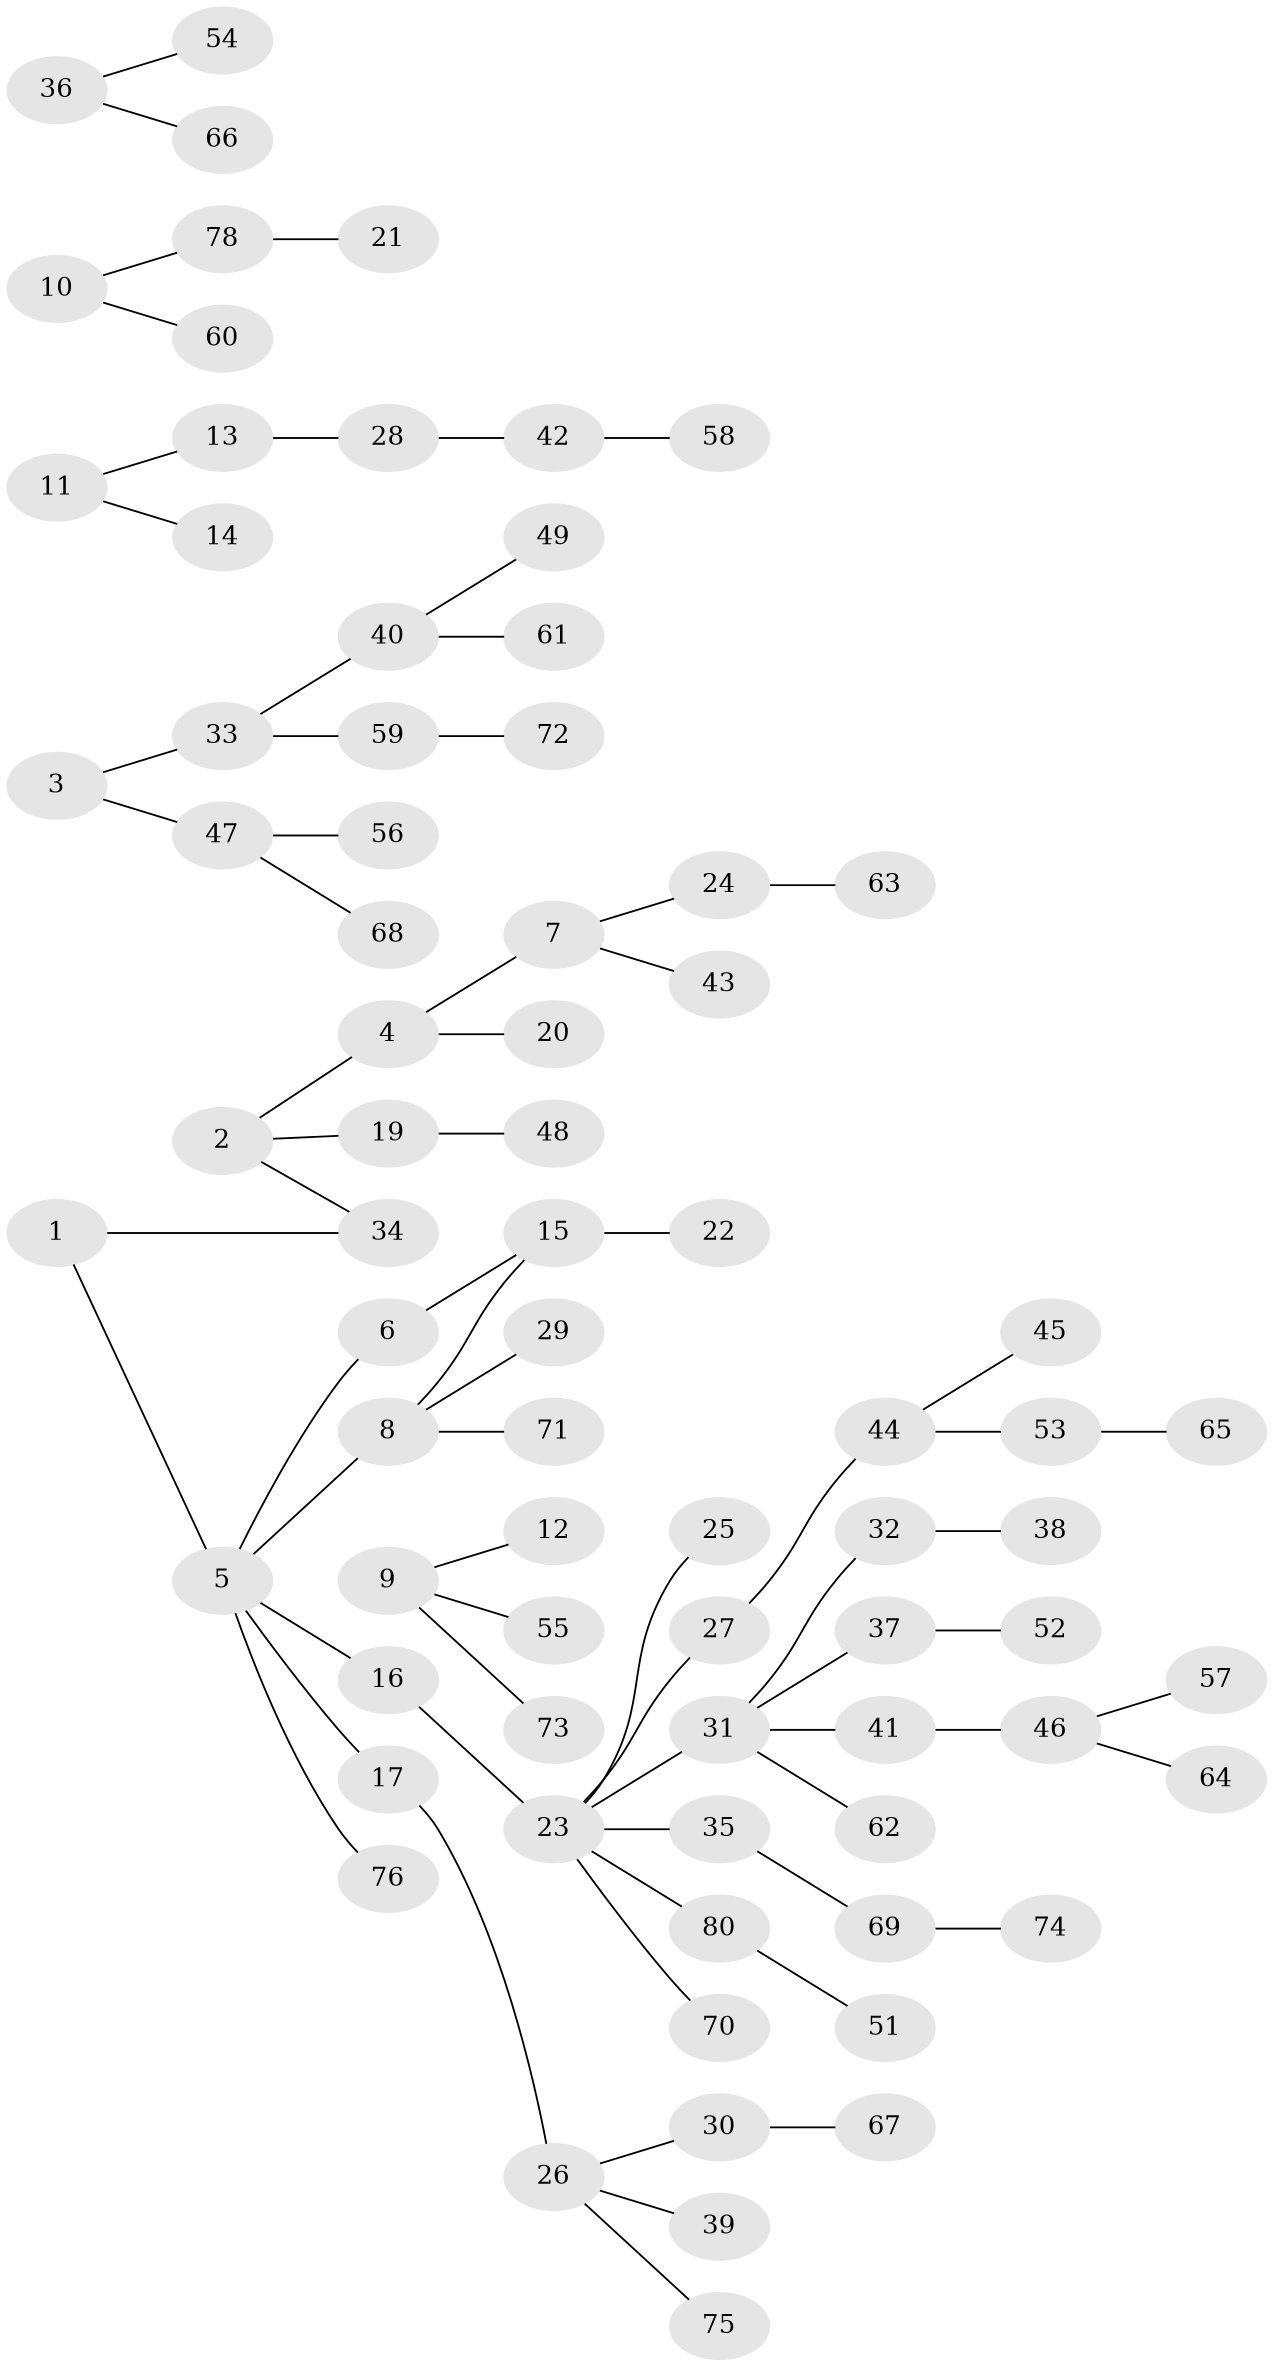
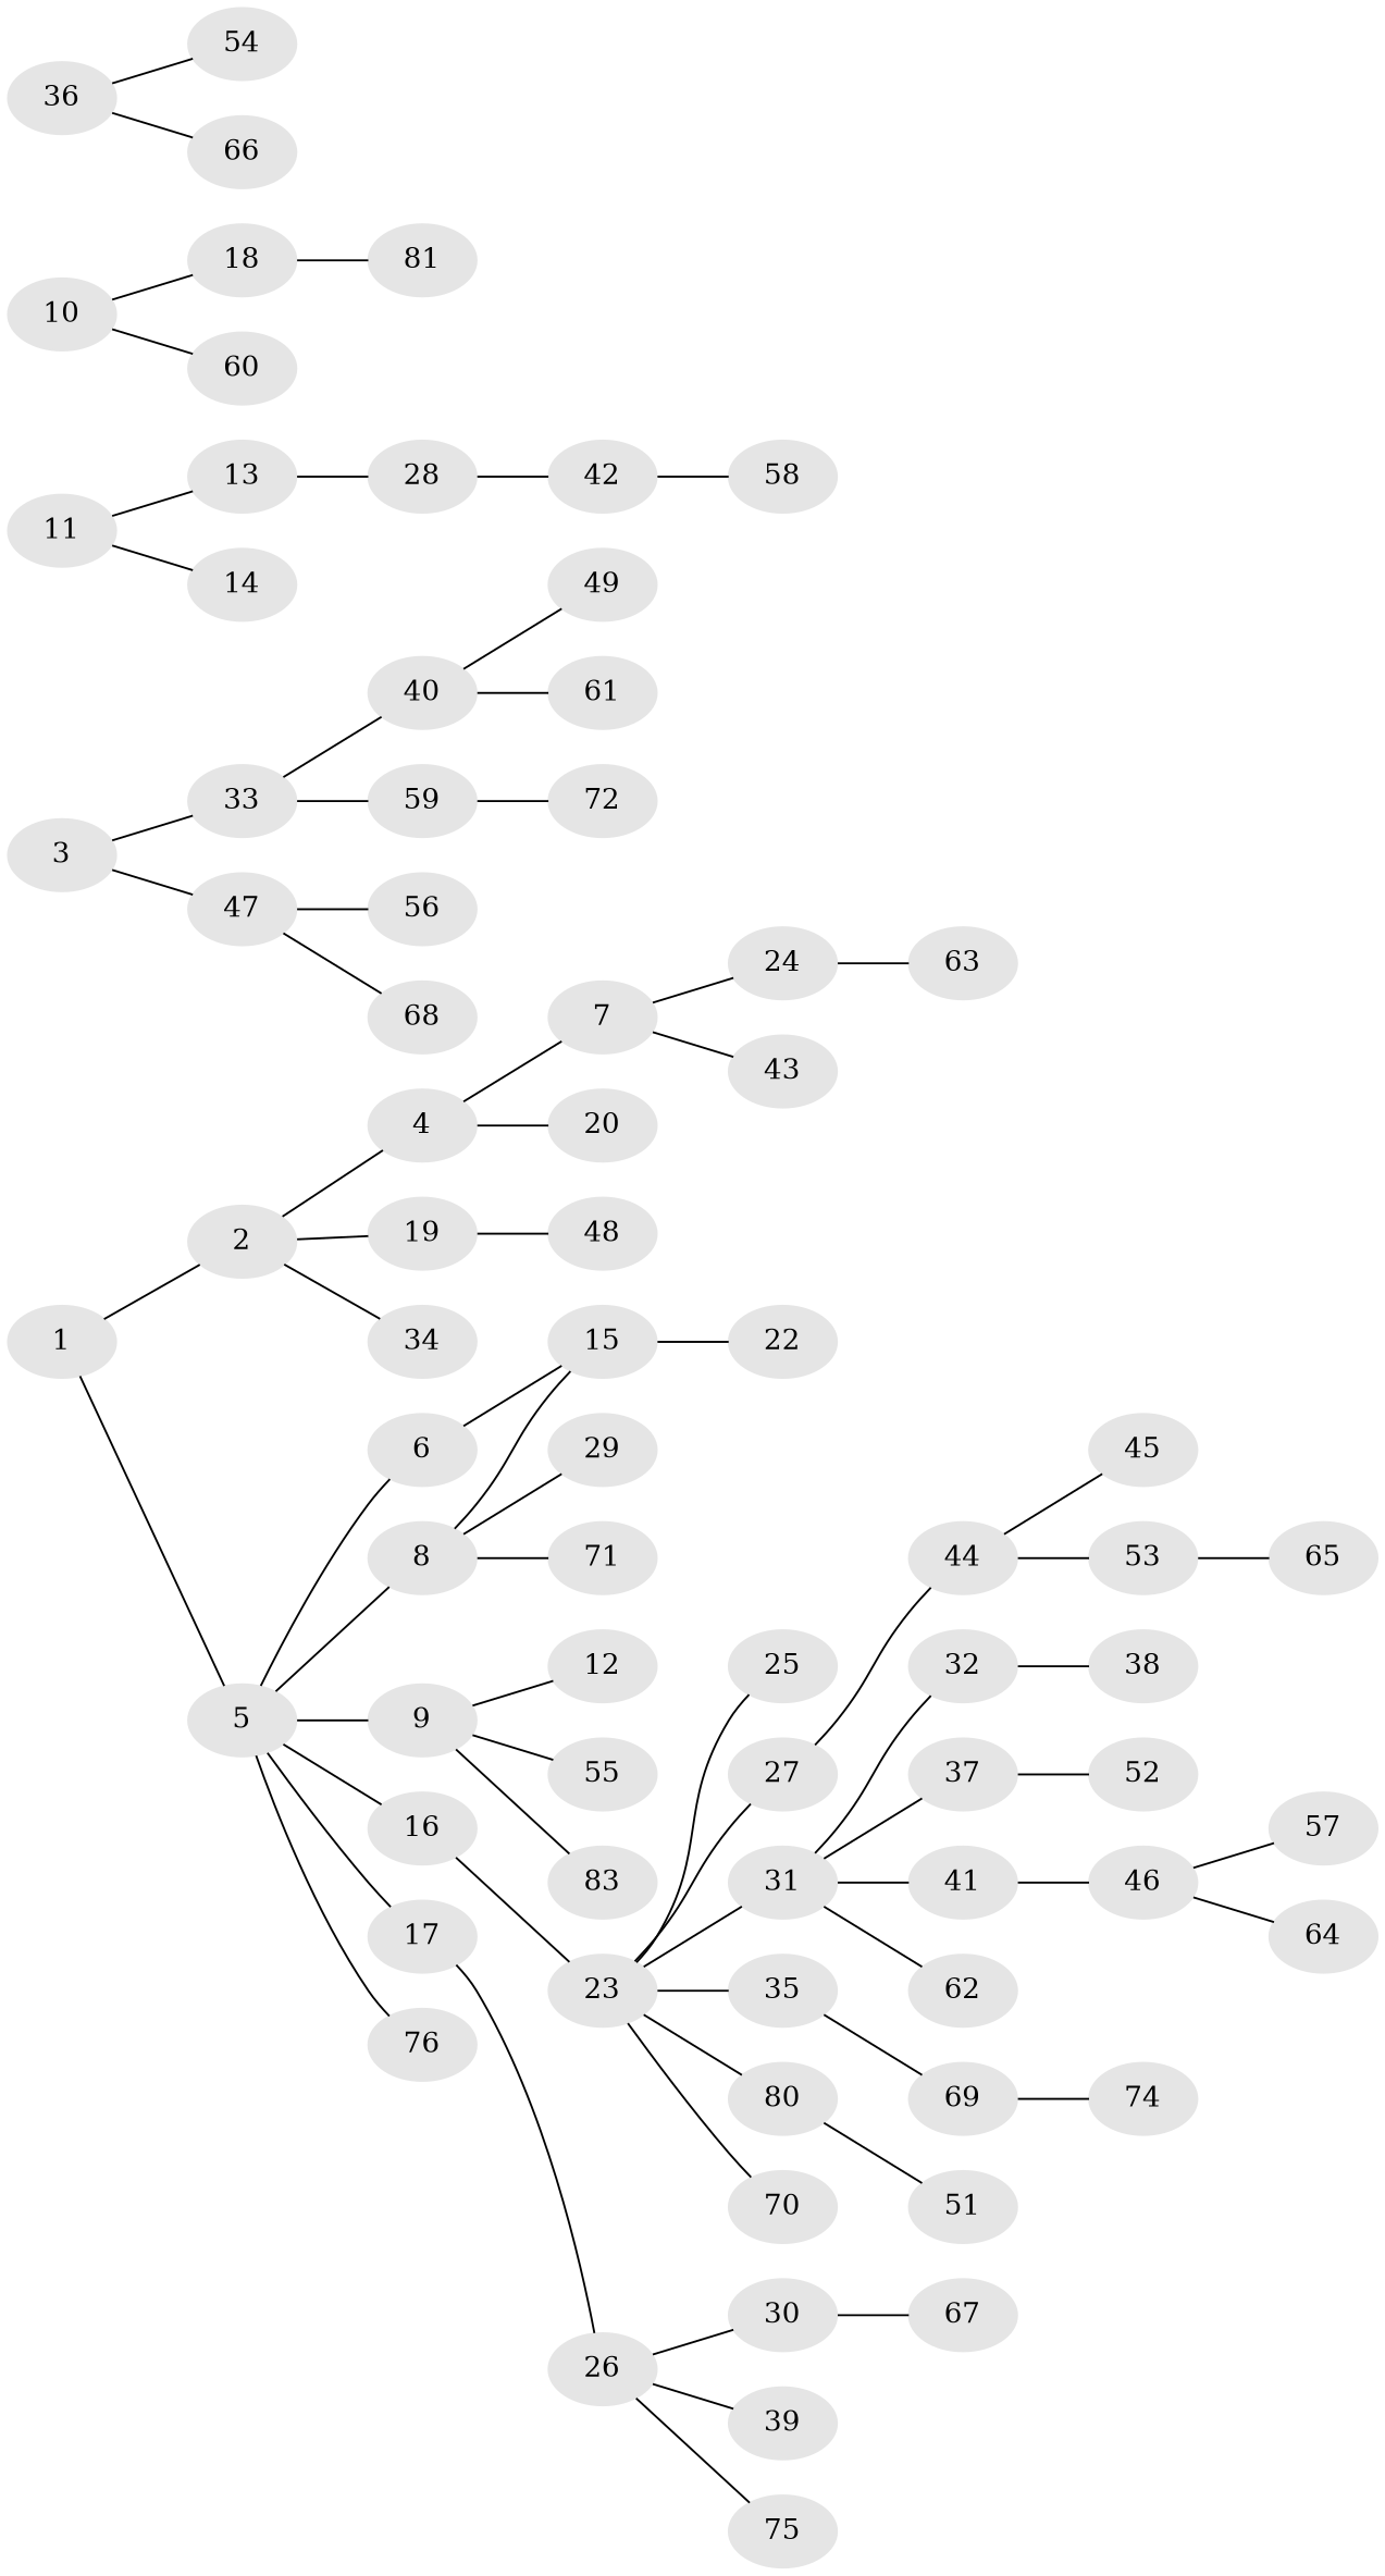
  graph {
    rankdir=LR
    node [color=gray90 style=filled]
    1
    2
    5
    4
    19
    34
    6
    8
    9
    16
    17
    76
    3
    33
    47
    7
    20
    48
    40
    59
    56
    68
    24
    43
    11
    13
    14
    15
    29
    71
    12
    55
-   73
+   73 [label=83]
    23
    26
    10
-   18 [label=78]
+   18
    60
    63
    22
-   21
+   21 [label=81]
    28
    42
    25
    27
    31
    35
    n48 [label=80]
    70
    30
    39
    75
    44
    32
    37
    41
    62
    69
    51
    67
    45
    53
    58
    38
    52
    46
    36
    54
    66
    49
    61
    72
    74
    57
    64
    65
-   1 -- 34
+   1 -- 2
    1 -- 5
    2 -- 4
    2 -- 19
    2 -- 34
    5 -- 6
    5 -- 8
+   5 -- 9
    5 -- 16
    5 -- 17
    5 -- 76
    4 -- 7
    4 -- 20
    19 -- 48
    6 -- 15
    8 -- 15
    8 -- 29
    8 -- 71
    9 -- 12
    9 -- 55
    9 -- 73
    16 -- 23
    17 -- 26
    3 -- 33
    3 -- 47
    33 -- 40
    33 -- 59
    47 -- 56
    47 -- 68
    7 -- 24
    7 -- 43
    40 -- 49
    40 -- 61
    59 -- 72
    24 -- 63
    11 -- 13
    11 -- 14
    13 -- 28
    15 -- 22
    23 -- 25
    23 -- 27
    23 -- 31
    23 -- 35
    23 -- n48
    23 -- 70
    26 -- 30
    26 -- 39
    26 -- 75
    10 -- 18
    10 -- 60
    18 -- 21
    28 -- 42
    42 -- 58
    27 -- 44
    31 -- 32
    31 -- 37
    31 -- 41
    31 -- 62
    35 -- 69
    n48 -- 51
    30 -- 67
    44 -- 45
    44 -- 53
    32 -- 38
    37 -- 52
    41 -- 46
    69 -- 74
    53 -- 65
    46 -- 57
    46 -- 64
    36 -- 54
    36 -- 66
  }
